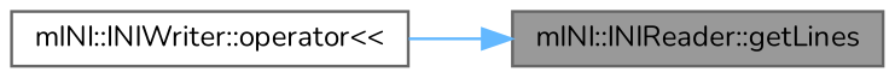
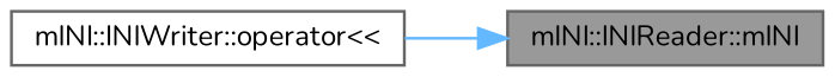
  digraph {
    rankdir=RL
    fontname=Nunito
    node [fontname=Nunito fontsize=10 shape=box style=filled]
-   n1 [color=gray40 fillcolor=grey60 fontcolor=black height=0.2 label="mINI::INIReader::getLines" width=0.4]
+   n1 [color=gray40 fillcolor=grey60 fontcolor=black height=0.2 label="mINI::INIReader::mINI" width=0.4]
    n2 [color=grey40 fillcolor=white height=0.2 label="mINI::INIWriter::operator\<\<" width=0.4]
    n1 -> n2 [color=steelblue1 dir=back fontname=Nunito fontsize=10 labelfontname=Helvetica labelfontsize=10 style=solid]
  }
